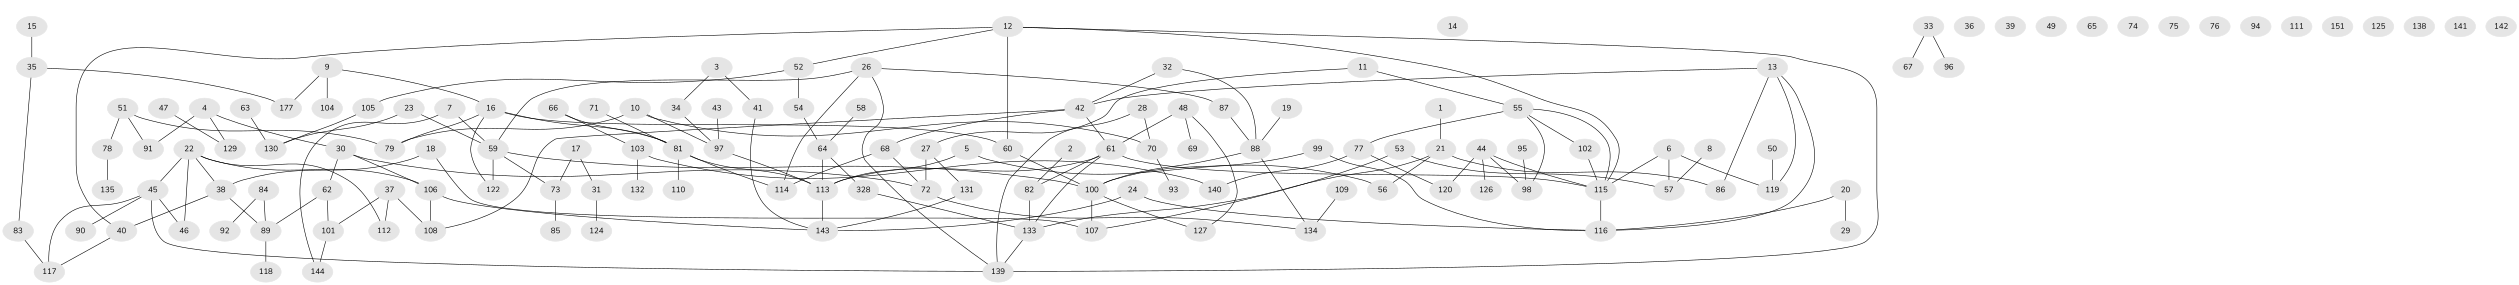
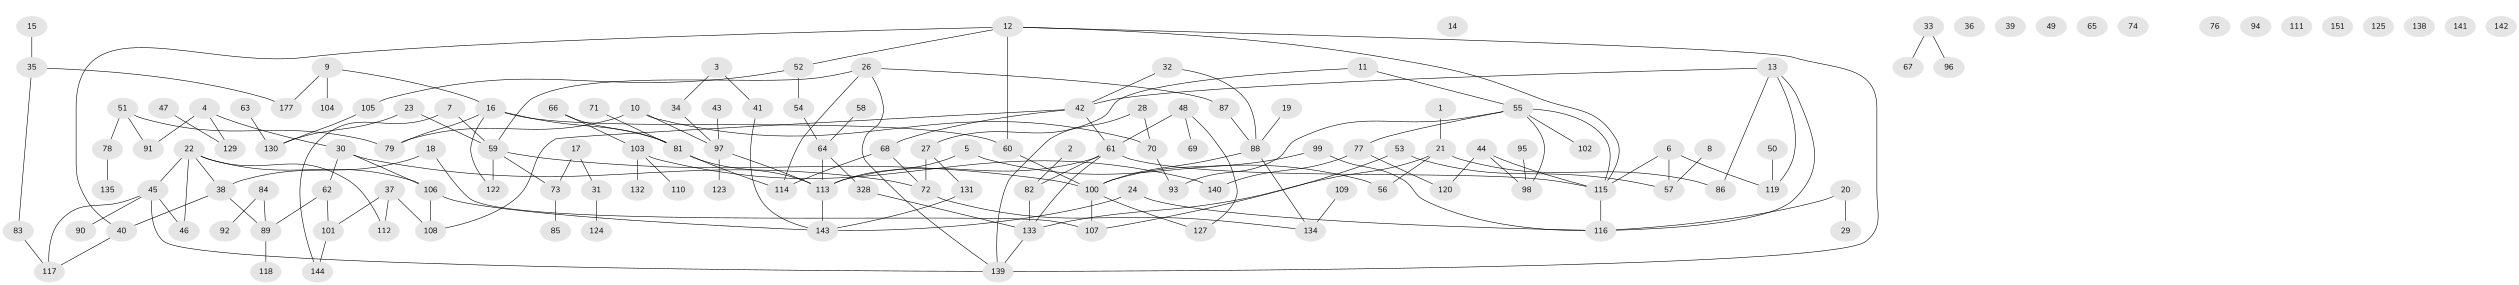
  graph {
    fontname=Nunito
    node [color=gray90 fontname=Nunito style=filled]
    edge [fontname=Nunito]
    1
    21
    56
    86
    133
    2
    82
    3
    34
    41
    97
    143
    4
    30
    91
    129
    106
    72
    62
    5
    113
    6
    57
    115
    119
    116
    7
    59
    144
    122
    73
    100
    8
+   123
    9
    16
    104
    n38 [label=177]
    79
    60
    81
    10
    70
    93
    11
    27
    55
    131
    98
    77
    102
    12
    40
    52
    139
    117
    54
    105
    13
    42
    108
    61
    68
    14
    15
    35
    83
    114
    110
    17
    31
    124
    85
    18
    38
    107
    89
    19
    88
    134
    20
    29
    22
    45
    46
    112
    90
    23
    130
    24
    26
    87
    28
    101
    32
    33
    67
    96
    36
    37
    118
    39
    43
    44
    120
-   126
    47
    127
    48
    69
    49
    50
    51
    78
    135
    64
    53
    n118 [label=328]
    140
    58
    63
    65
    66
    103
    132
    71
    74
-   75
    76
    84
    92
    94
    95
    99
    109
    111
    n137 [label=151]
    125
    138
    141
    142
    1 -- 21
    21 -- 56
    21 -- 86
    21 -- 133
    133 -- 139
    2 -- 82
    82 -- 133
    3 -- 34
    3 -- 41
    34 -- 97
    41 -- 143
    97 -- 113
+   97 -- 123
    4 -- 30
    4 -- 91
    4 -- 129
    30 -- 106
    30 -- 72
    30 -- 62
    106 -- 143
    106 -- 108
    72 -- 134
    62 -- 89
    62 -- 101
    5 -- 56
    5 -- 113
    113 -- 143
    6 -- 57
    6 -- 115
    6 -- 119
    115 -- 116
    7 -- 59
    7 -- 144
    59 -- 122
    59 -- 73
    59 -- 100
    73 -- 85
    100 -- 107
    100 -- 127
    8 -- 57
    9 -- 16
    9 -- 104
    9 -- n38
    16 -- 122
    16 -- 79
    16 -- 60
    16 -- 81
    60 -- 100
    81 -- 113
    81 -- 114
-   81 -- 110
+   103 -- 110
    10 -- 97
    10 -- 79
    10 -- 70
    70 -- 93
    11 -- 27
    11 -- 55
    27 -- 72
    27 -- 131
    55 -- 115
+   55 -- 93
    55 -- 98
    55 -- 77
    55 -- 102
    131 -- 143
    77 -- 120
    77 -- 140
-   102 -- 115
    12 -- 115
    12 -- 60
    12 -- 40
    12 -- 52
    12 -- 139
    40 -- 117
    52 -- 54
    52 -- 105
    54 -- 64
    105 -- 130
    13 -- 86
    13 -- 119
    13 -- 116
    13 -- 42
    42 -- 108
    42 -- 61
    42 -- 68
    61 -- 133
    61 -- 82
    61 -- 113
    61 -- 115
    68 -- 72
    68 -- 114
    15 -- 35
    35 -- n38
    35 -- 83
    83 -- 117
    17 -- 73
    17 -- 31
    31 -- 124
    18 -- 38
    18 -- 107
    38 -- 40
    38 -- 89
    89 -- 118
    19 -- 88
    88 -- 100
    88 -- 134
    20 -- 116
    20 -- 29
    22 -- 106
    22 -- 38
    22 -- 45
    22 -- 46
    22 -- 112
    45 -- 139
    45 -- 117
    45 -- 46
    45 -- 90
    23 -- 59
    23 -- 130
    24 -- 143
    24 -- 116
    26 -- 59
    26 -- 139
    26 -- 114
    26 -- 87
    87 -- 88
    28 -- 70
    28 -- 139
    101 -- 144
    32 -- 42
    32 -- 88
    33 -- 67
    33 -- 96
    37 -- 108
    37 -- 112
    37 -- 101
    43 -- 97
    44 -- 115
    44 -- 98
    44 -- 120
-   44 -- 126
    47 -- 129
    48 -- 61
    48 -- 127
    48 -- 69
    50 -- 119
    51 -- 91
    51 -- 79
    51 -- 78
    78 -- 135
    64 -- 113
    64 -- n118
    53 -- 57
    53 -- 107
    n118 -- 133
    58 -- 64
    63 -- 130
    66 -- 81
    66 -- 103
    103 -- 140
    103 -- 132
    71 -- 81
    84 -- 89
    84 -- 92
    95 -- 98
    99 -- 116
    99 -- 100
    109 -- 134
  }
